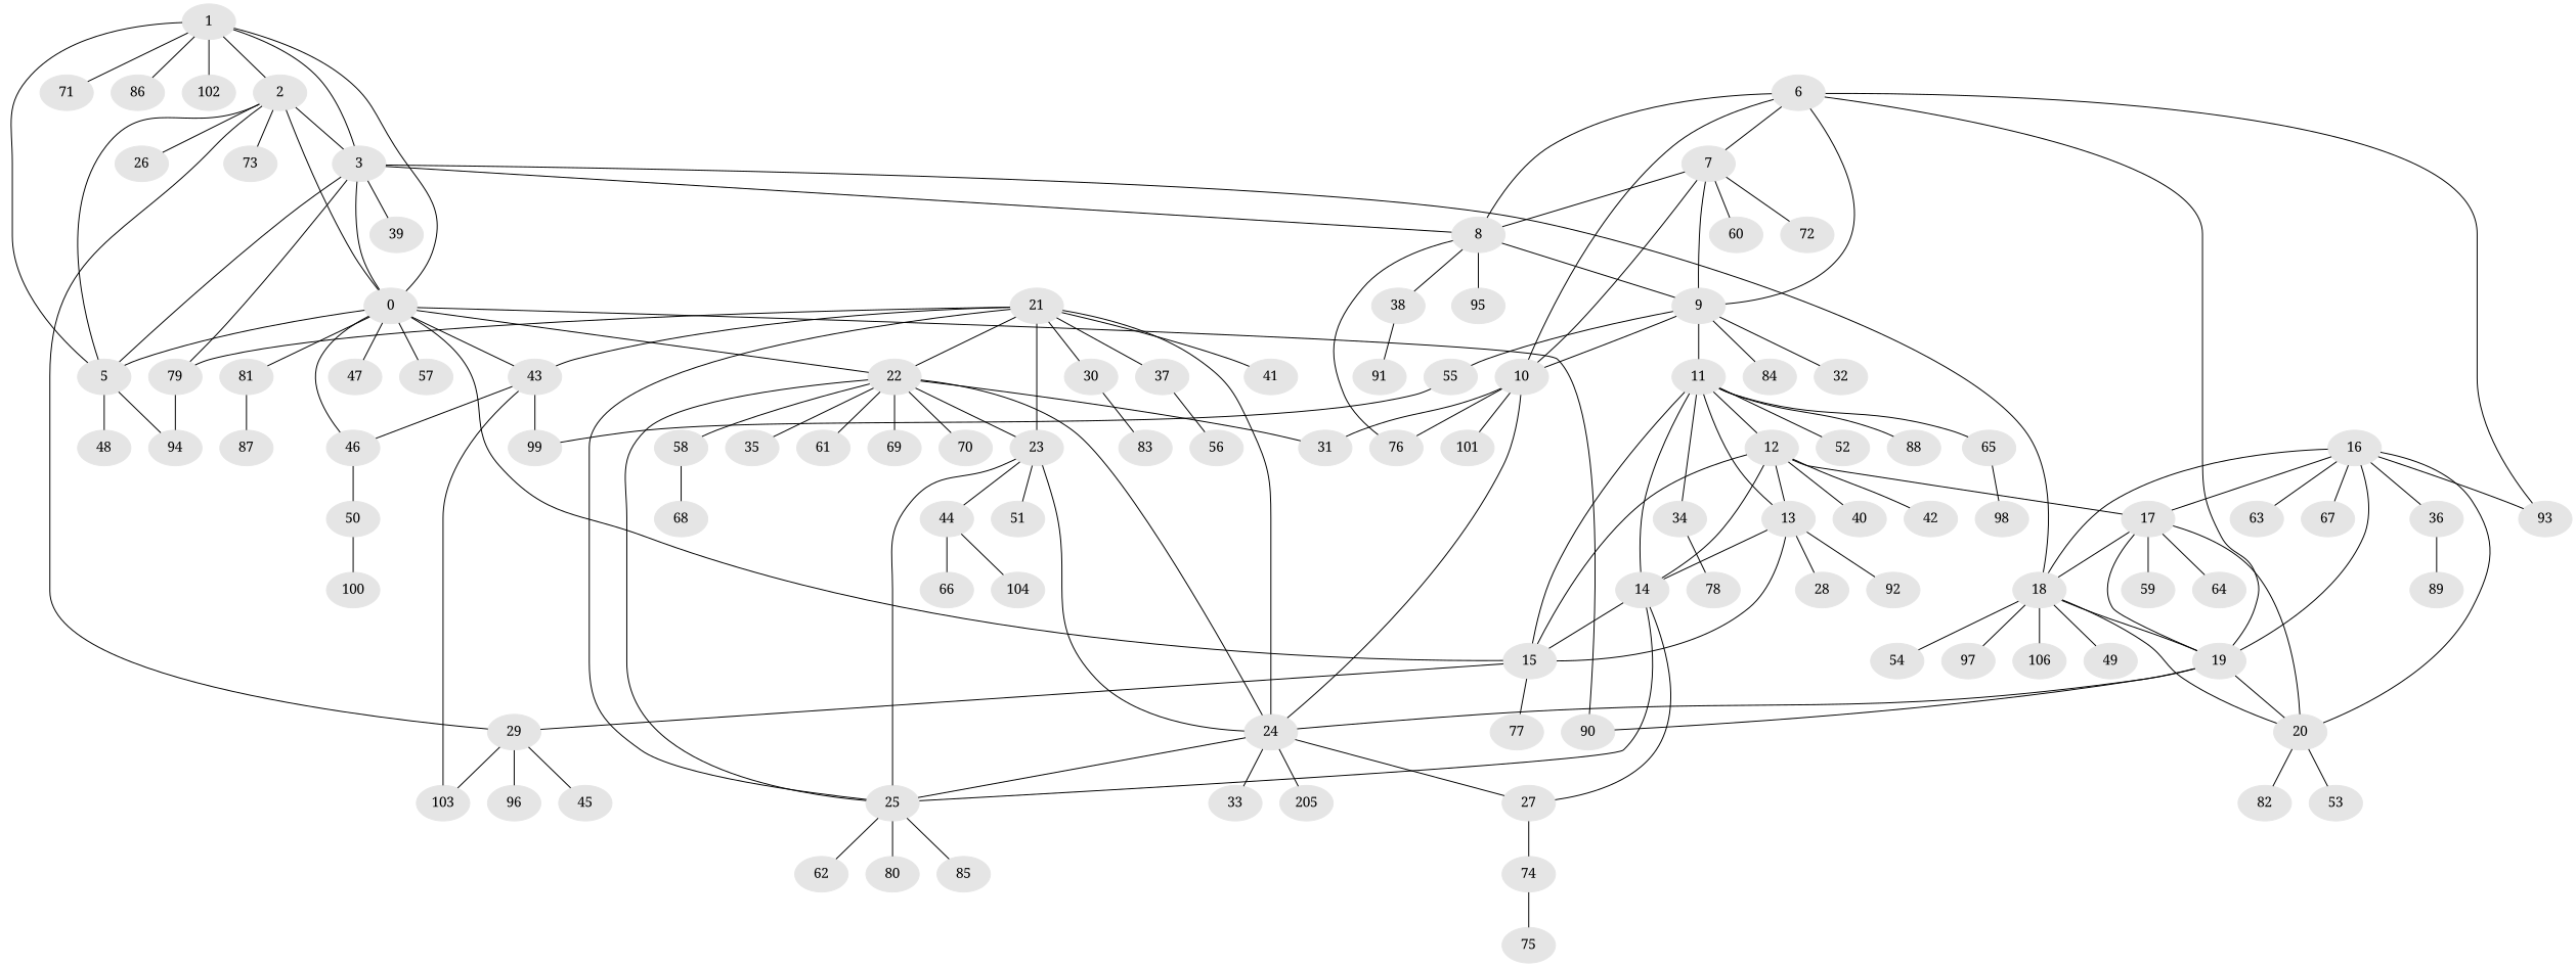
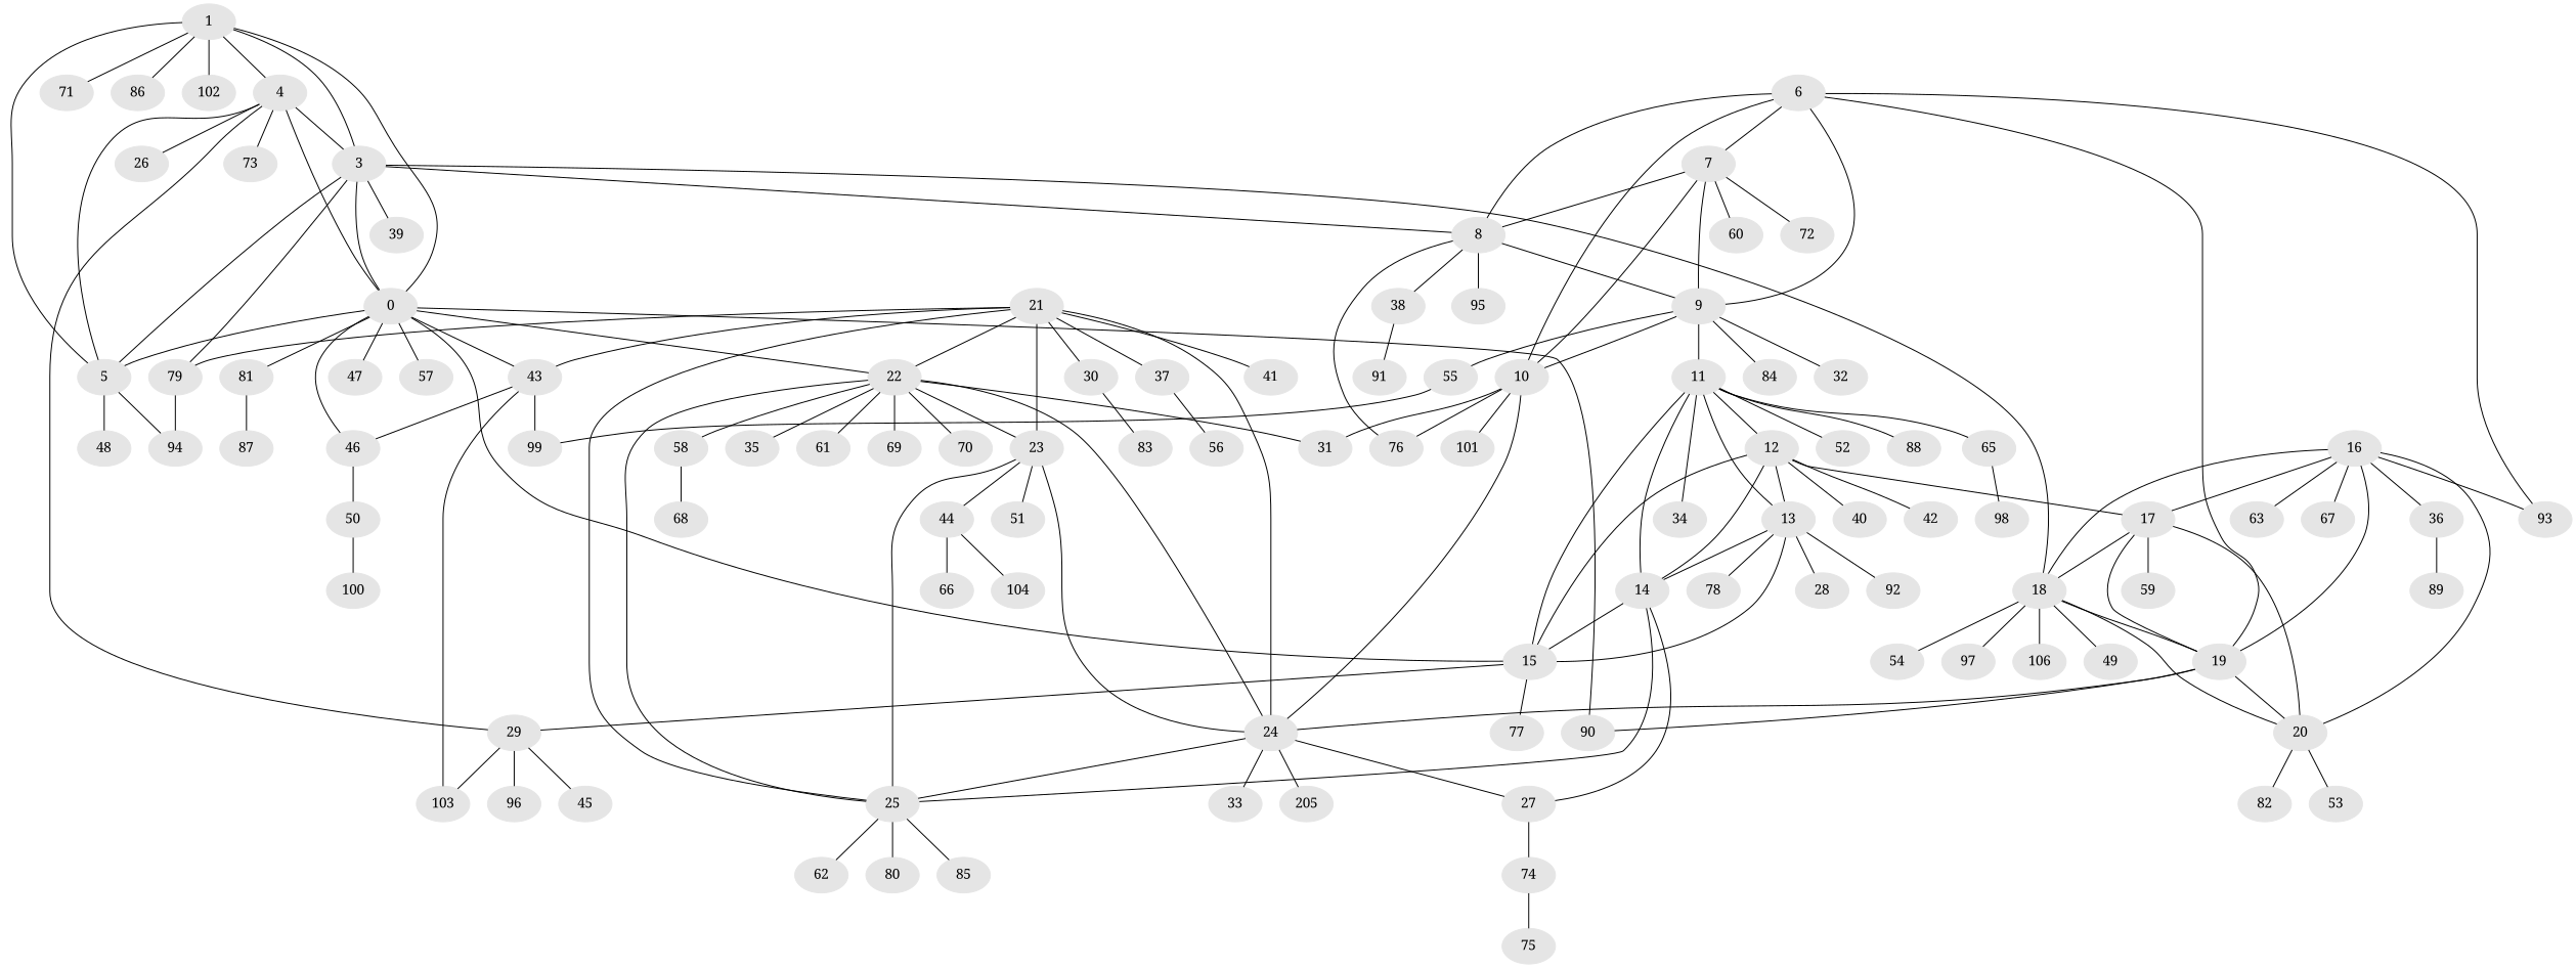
  graph {
    fontname="Noto Serif"
    node [color=gray90 fontname="Noto Serif" style=filled]
    edge [fontname="Noto Serif"]
    1
-   2
+   2 [label=4]
    3
    n4 [label=0]
    5
    71
    86
    102
    26
    29
    73
    8
    18
    39
    79
    15
    22
    43
    46
    47
    57
    81
    90
    48
    94
    45
    96
    103
    9
    38
    95
    76
    19
    20
    49
    54
    97
    106
    77
    24
    31
    25
    23
    35
    58
    61
    69
    70
    99
    50
    87
    6
    7
    10
    93
    60
    72
    11
    32
    55
    84
    101
    91
    12
    13
    14
    34
    52
    65
    88
    27
    33
    n73 [label=205]
    17
    40
    42
    28
    78
    92
    98
    59
-   64
    62
    80
    85
    74
    16
    36
    63
    67
    53
    82
    89
    21
    30
    37
    41
    44
    51
    83
    56
    68
    66
    104
    75
    100
    1 -- 2
    1 -- 3
    1 -- n4
    1 -- 5
    1 -- 71
    1 -- 86
    1 -- 102
    2 -- 3
    2 -- n4
    2 -- 5
    2 -- 26
    2 -- 29
    2 -- 73
    3 -- n4
    3 -- 5
    3 -- 8
    3 -- 18
    3 -- 39
    3 -- 79
    n4 -- 5
    n4 -- 15
    n4 -- 22
    n4 -- 43
    n4 -- 46
    n4 -- 47
    n4 -- 57
    n4 -- 81
    n4 -- 90
    5 -- 48
    5 -- 94
    29 -- 45
    29 -- 96
    29 -- 103
    8 -- 9
    8 -- 38
    8 -- 95
    8 -- 76
    18 -- 19
    18 -- 20
    18 -- 49
    18 -- 54
    18 -- 97
    18 -- 106
    79 -- 94
    15 -- 29
    15 -- 77
    22 -- 24
    22 -- 31
    22 -- 25
    22 -- 23
    22 -- 35
    22 -- 58
    22 -- 61
    22 -- 69
    22 -- 70
    43 -- 46
    43 -- 103
    43 -- 99
    46 -- 50
    81 -- 87
    9 -- 10
    9 -- 11
    9 -- 32
    9 -- 55
    9 -- 84
    38 -- 91
    19 -- 90
    19 -- 20
    19 -- 24
    20 -- 53
    20 -- 82
    24 -- 25
    24 -- 27
    24 -- 33
    24 -- n73
    25 -- 62
    25 -- 80
    25 -- 85
    23 -- 24
    23 -- 25
    23 -- 44
    23 -- 51
    58 -- 68
    50 -- 100
    6 -- 8
    6 -- 9
    6 -- 19
    6 -- 7
    6 -- 10
    6 -- 93
    7 -- 8
    7 -- 9
    7 -- 10
    7 -- 60
    7 -- 72
    10 -- 76
    10 -- 24
    10 -- 31
    10 -- 101
    11 -- 15
    11 -- 12
    11 -- 13
    11 -- 14
    11 -- 34
    11 -- 52
    11 -- 65
    11 -- 88
    55 -- 99
    12 -- 15
    12 -- 13
    12 -- 14
    12 -- 17
    12 -- 40
    12 -- 42
    13 -- 15
    13 -- 14
    13 -- 28
-   34 -- 78
+   13 -- 78
    13 -- 92
    14 -- 15
    14 -- 25
    14 -- 27
    65 -- 98
    27 -- 74
    17 -- 18
    17 -- 19
    17 -- 20
    17 -- 59
-   17 -- 64
    74 -- 75
    16 -- 18
    16 -- 19
    16 -- 20
    16 -- 93
    16 -- 17
    16 -- 36
    16 -- 63
    16 -- 67
    36 -- 89
    21 -- 79
    21 -- 22
    21 -- 43
    21 -- 24
    21 -- 25
    21 -- 23
    21 -- 30
    21 -- 37
    21 -- 41
    30 -- 83
    37 -- 56
    44 -- 66
    44 -- 104
  }
